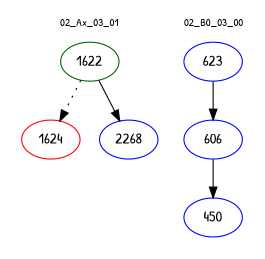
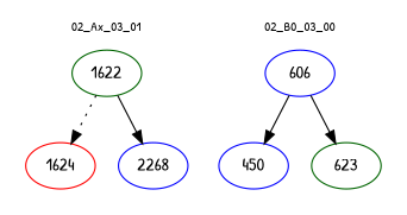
  digraph {
    fontname="Patrick Hand"
    node [color=blue fontname="Patrick Hand"]
    edge [color=black fontname="Patrick Hand" style=solid]
    n1 [color=darkgreen label=1622]
    n2 [color=red label=1624]
    n3 [label=2268]
    n4 [label=606]
    n5 [label=450]
-   n6 [label=623]
+   n6 [color=darkgreen label=623]
    subgraph cluster_1 {
      color=white
      fontsize=10
      label="02_Ax_03_01"
      n1
      n2
      n3
    }
    subgraph cluster_2 {
      color=white
      fontsize=10
      label="02_B0_03_00"
      n4
      n5
      n6
    }
    n1 -> n2 [style=dotted]
    n1 -> n3
    n4 -> n5
-   n6 -> n4
+   n4 -> n6
  }
